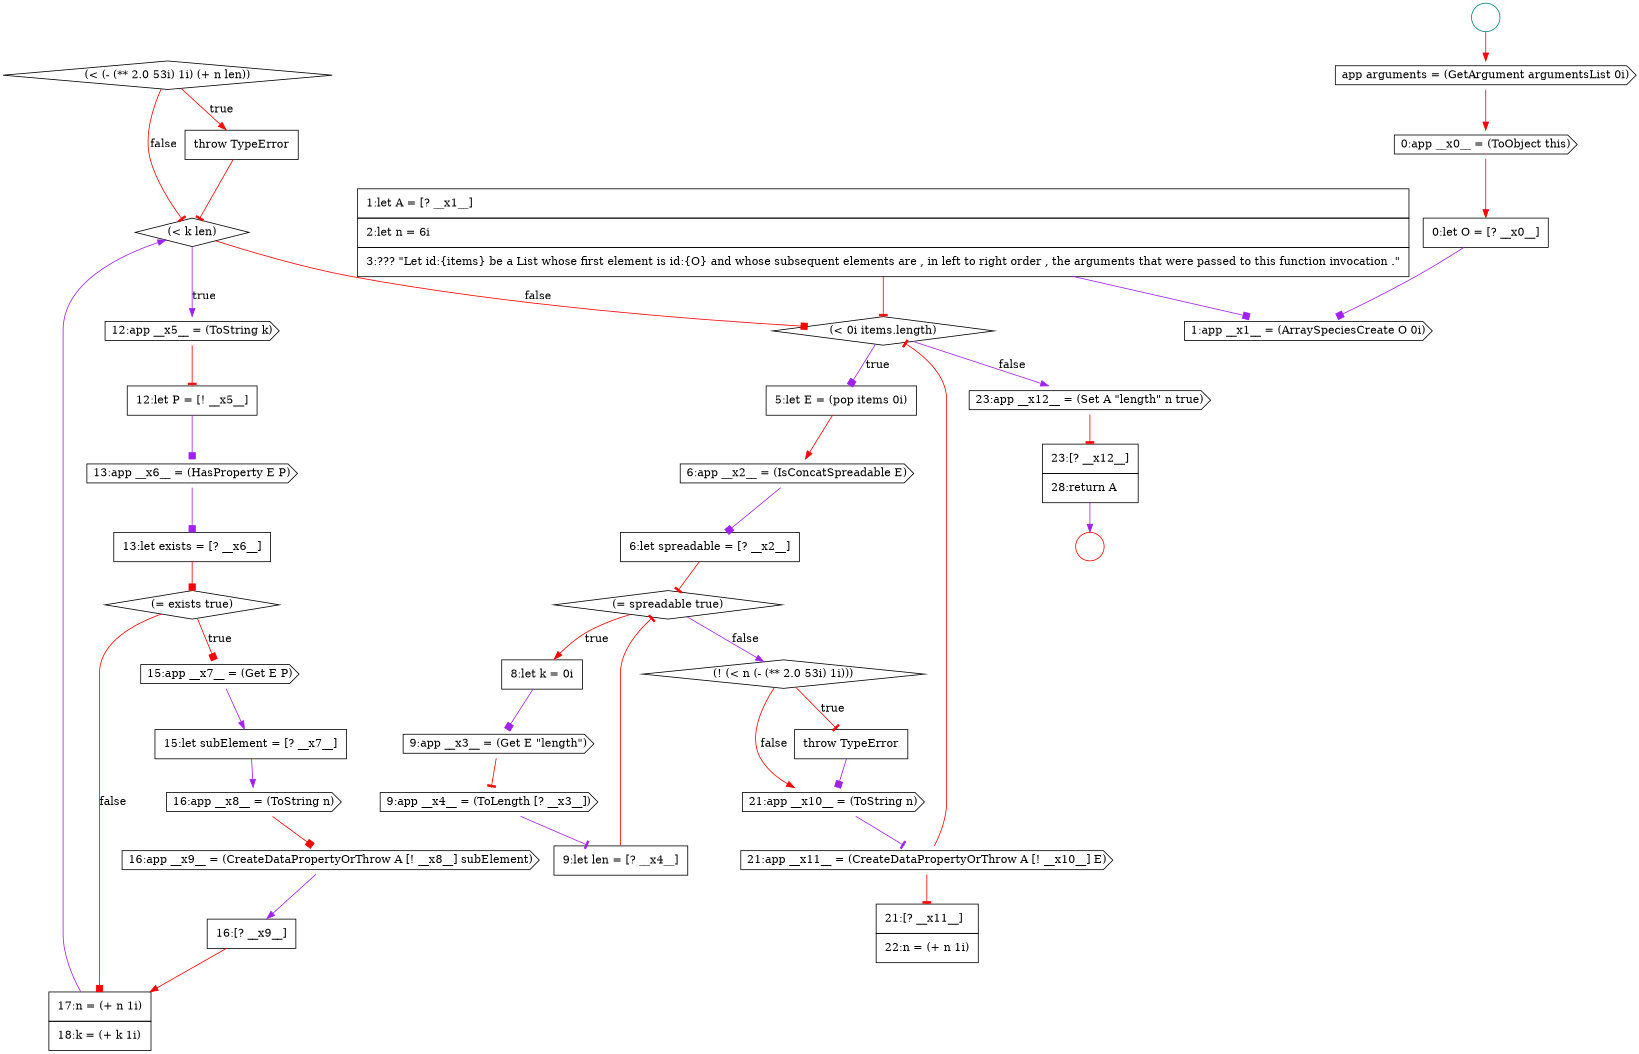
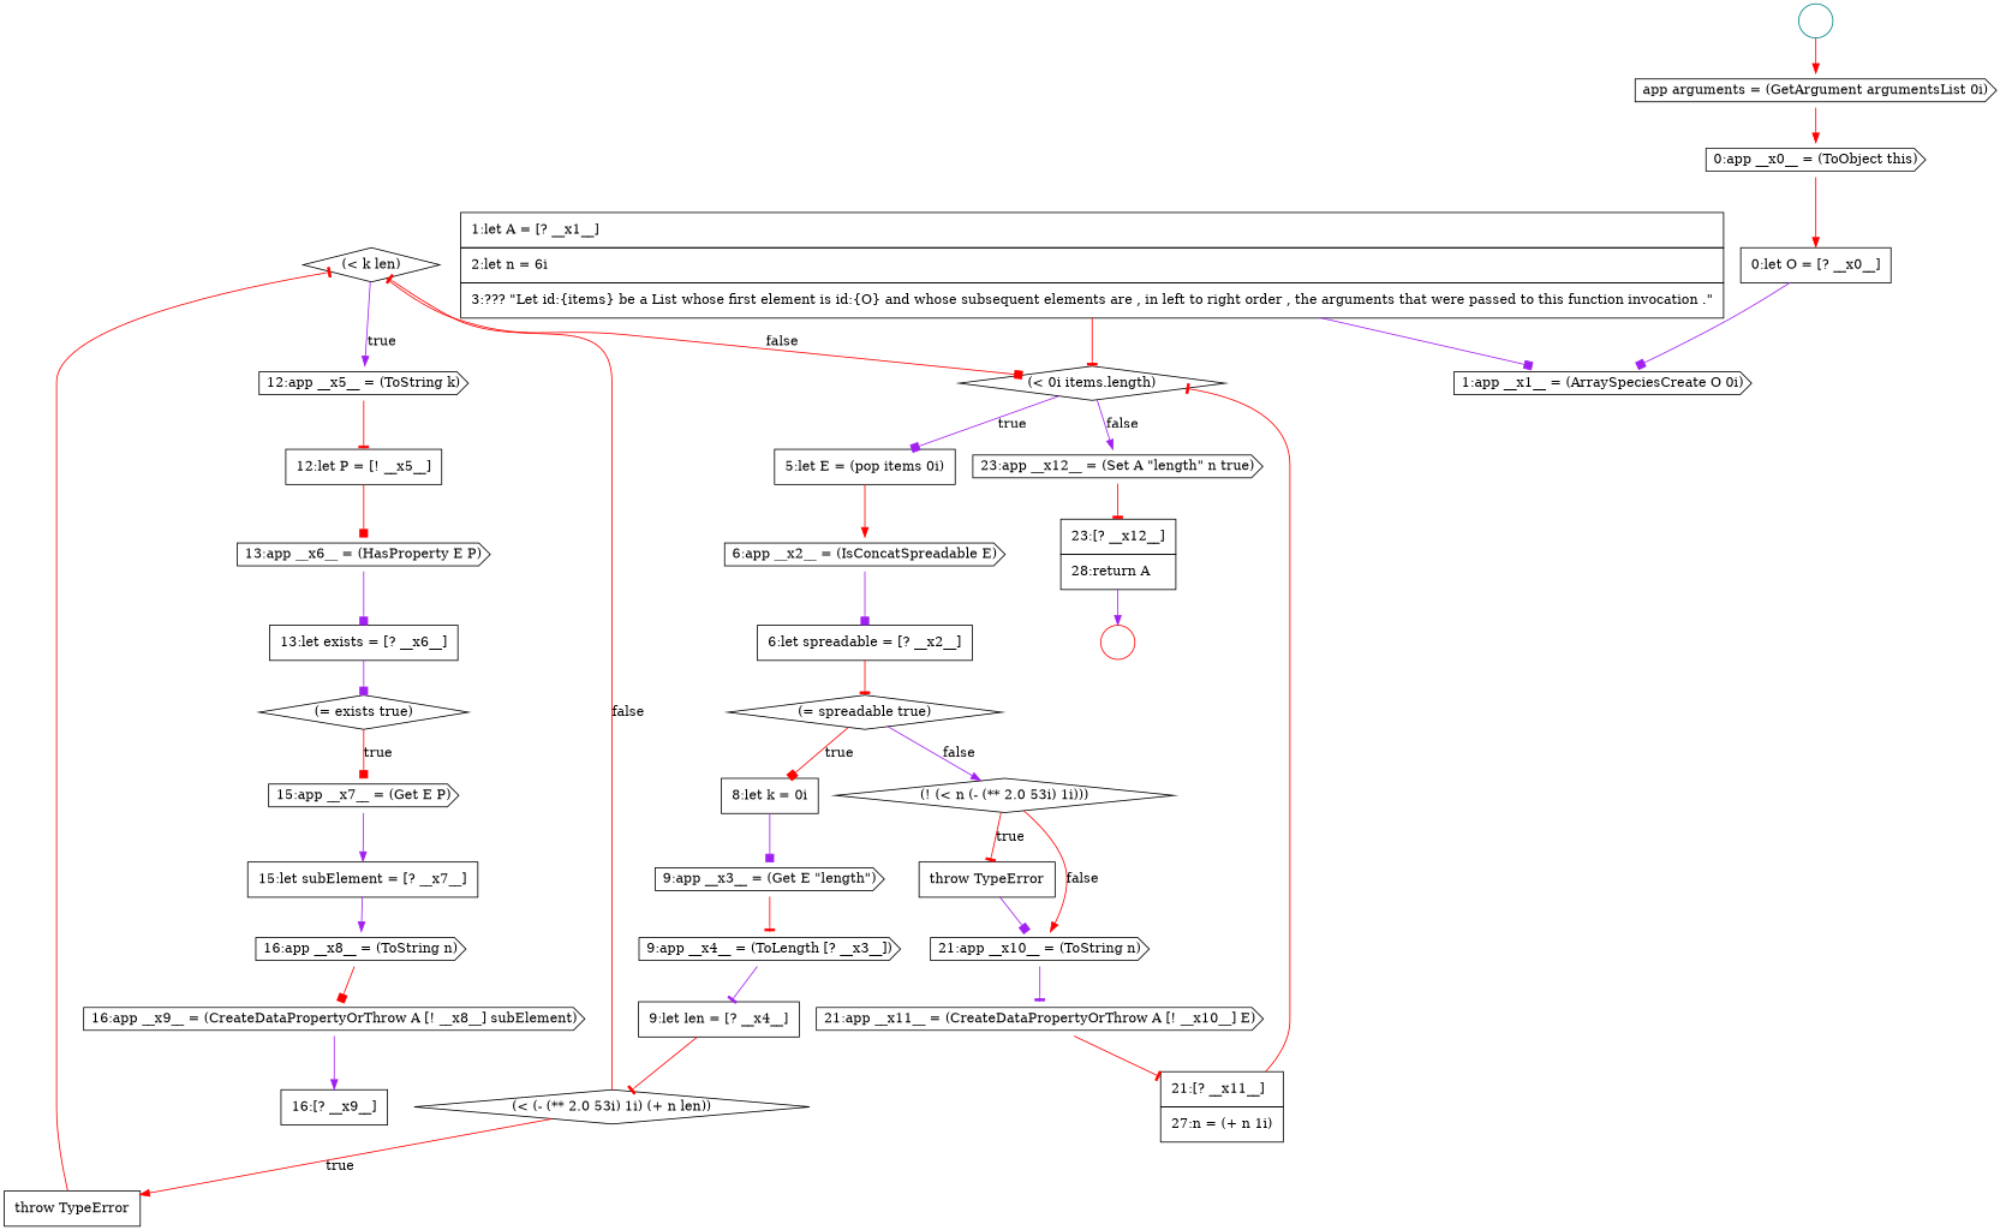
  digraph {
    node [color=black fillcolor=white shape=none style=filled]
    edge [arrowhead=normal color=red]
    n1 [label=<<font color="black">(&lt; k len)</font>> shape=diamond]
    n2 [label=<<font color="black">12:app __x5__ = (ToString k)</font>> shape=cds]
    n3 [label=<<font color="black">(&lt; 0i items.length)</font>> shape=diamond]
    n4 [label=<<font color="black">     <table border="0" cellborder="1" cellspacing="0" cellpadding="10">       <tr><td align="left">12:let P = [! __x5__]</td></tr>     </table>   </font>> margin=0]
    n5 [label=<<font color="black">     <table border="0" cellborder="1" cellspacing="0" cellpadding="10">       <tr><td align="left">5:let E = (pop items 0i)</td></tr>     </table>   </font>> margin=0]
    n6 [label=<<font color="black">23:app __x12__ = (Set A &quot;length&quot; n true)</font>> shape=cds]
-   n7 [label=<<font color="black">     <table border="0" cellborder="1" cellspacing="0" cellpadding="10">       <tr><td align="left">17:n = (+ n 1i)</td></tr>       <tr><td align="left">18:k = (+ k 1i)</td></tr>     </table>   </font>> margin=0]
    n8 [label=<<font color="black">     <table border="0" cellborder="1" cellspacing="0" cellpadding="10">       <tr><td align="left">6:let spreadable = [? __x2__]</td></tr>     </table>   </font>> margin=0]
    n9 [label=<<font color="black">(= spreadable true)</font>> shape=diamond]
    n10 [label=<<font color="black">     <table border="0" cellborder="1" cellspacing="0" cellpadding="10">       <tr><td align="left">8:let k = 0i</td></tr>     </table>   </font>> margin=0]
    n11 [label=<<font color="black">(! (&lt; n (- (** 2.0 53i) 1i)))</font>> shape=diamond]
    n12 [label=<<font color="black">21:app __x10__ = (ToString n)</font>> shape=cds]
    n13 [label=<<font color="black">21:app __x11__ = (CreateDataPropertyOrThrow A [! __x10__] E)</font>> shape=cds]
-   n14 [label=<<font color="black">     <table border="0" cellborder="1" cellspacing="0" cellpadding="10">       <tr><td align="left">21:[? __x11__]</td></tr>       <tr><td align="left">22:n = (+ n 1i)</td></tr>     </table>   </font>> margin=0]
+   n14 [label=<<font color="black">     <table border="0" cellborder="1" cellspacing="0" cellpadding="10">       <tr><td align="left">21:[? __x11__]</td></tr>       <tr><td align="left">27:n = (+ n 1i)</td></tr>     </table>   </font>> margin=0]
    n15 [label=<<font color="black">     <table border="0" cellborder="1" cellspacing="0" cellpadding="10">       <tr><td align="left">13:let exists = [? __x6__]</td></tr>     </table>   </font>> margin=0]
    n16 [label=<<font color="black">(= exists true)</font>> shape=diamond]
    n17 [label=<<font color="black">15:app __x7__ = (Get E P)</font>> shape=cds]
    n18 [label=<<font color="black">     <table border="0" cellborder="1" cellspacing="0" cellpadding="10">       <tr><td align="left">15:let subElement = [? __x7__]</td></tr>     </table>   </font>> margin=0]
    n19 [label=<<font color="black">16:app __x8__ = (ToString n)</font>> shape=cds]
    n20 [label=<<font color="black">6:app __x2__ = (IsConcatSpreadable E)</font>> shape=cds]
    n21 [label=<<font color="black">     <table border="0" cellborder="1" cellspacing="0" cellpadding="10">       <tr><td align="left">0:let O = [? __x0__]</td></tr>     </table>   </font>> margin=0]
    n22 [label=<<font color="black">1:app __x1__ = (ArraySpeciesCreate O 0i)</font>> shape=cds]
    n23 [label=<<font color="black">16:app __x9__ = (CreateDataPropertyOrThrow A [! __x8__] subElement)</font>> shape=cds]
    n24 [label=<<font color="black">     <table border="0" cellborder="1" cellspacing="0" cellpadding="10">       <tr><td align="left">16:[? __x9__]</td></tr>     </table>   </font>> margin=0]
    n25 [label=<<font color="black">9:app __x3__ = (Get E &quot;length&quot;)</font>> shape=cds]
    n26 [label=<<font color="black">9:app __x4__ = (ToLength [? __x3__])</font>> shape=cds]
    n27 [label=<<font color="black">13:app __x6__ = (HasProperty E P)</font>> shape=cds]
    n28 [label=<<font color="black">(&lt; (- (** 2.0 53i) 1i) (+ n len))</font>> shape=diamond]
    n29 [label=<<font color="black">     <table border="0" cellborder="1" cellspacing="0" cellpadding="10">       <tr><td align="left">throw TypeError</td></tr>     </table>   </font>> margin=0]
    n30 [label=<<font color="black">     <table border="0" cellborder="1" cellspacing="0" cellpadding="10">       <tr><td align="left">9:let len = [? __x4__]</td></tr>     </table>   </font>> margin=0]
    n31 [color=teal label=" " shape=circle]
    n32 [label=<<font color="black">app arguments = (GetArgument argumentsList 0i)</font>> shape=cds]
    n33 [label=<<font color="black">0:app __x0__ = (ToObject this)</font>> shape=cds]
    n34 [label=<<font color="black">     <table border="0" cellborder="1" cellspacing="0" cellpadding="10">       <tr><td align="left">23:[? __x12__]</td></tr>       <tr><td align="left">28:return A</td></tr>     </table>   </font>> margin=0]
    n35 [color=red label=" " shape=circle]
    n36 [label=<<font color="black">     <table border="0" cellborder="1" cellspacing="0" cellpadding="10">       <tr><td align="left">1:let A = [? __x1__]</td></tr>       <tr><td align="left">2:let n = 6i</td></tr>       <tr><td align="left">3:??? &quot;Let id:{items} be a List whose first element is id:{O} and whose subsequent elements are , in left to right order , the arguments that were passed to this function invocation .&quot;</td></tr>     </table>   </font>> margin=0]
    n37 [label=<<font color="black">     <table border="0" cellborder="1" cellspacing="0" cellpadding="10">       <tr><td align="left">throw TypeError</td></tr>     </table>   </font>> margin=0]
    n1 -> n2 [color=purple label=<<font color="black">true</font>>]
    n1 -> n3 [arrowhead=box label=<<font color="black">false</font>>]
    n2 -> n4 [arrowhead=tee]
    n3 -> n5 [arrowhead=box color=purple label=<<font color="black">true</font>>]
    n3 -> n6 [color=purple label=<<font color="black">false</font>>]
-   n4 -> n27 [arrowhead=box color=purple]
+   n4 -> n27 [arrowhead=box]
    n5 -> n20
    n6 -> n34 [arrowhead=tee]
-   n7 -> n1 [color=purple]
    n8 -> n9 [arrowhead=tee]
-   n9 -> n10 [label=<<font color="black">true</font>>]
+   n9 -> n10 [arrowhead=box label=<<font color="black">true</font>>]
    n9 -> n11 [color=purple label=<<font color="black">false</font>>]
    n10 -> n25 [arrowhead=box color=purple]
    n11 -> n12 [label=<<font color="black">false</font>>]
    n11 -> n37 [arrowhead=tee label=<<font color="black">true</font>>]
    n12 -> n13 [arrowhead=tee color=purple]
    n13 -> n14 [arrowhead=tee]
-   n13 -> n3 [arrowhead=tee]
-   n15 -> n16 [arrowhead=box]
-   n16 -> n7 [arrowhead=box label=<<font color="black">false</font>>]
+   n14 -> n3 [arrowhead=tee]
+   n15 -> n16 [arrowhead=box color=purple]
    n16 -> n17 [arrowhead=box label=<<font color="black">true</font>>]
    n17 -> n18 [color=purple]
    n18 -> n19 [color=purple]
    n19 -> n23 [arrowhead=box]
    n20 -> n8 [arrowhead=box color=purple]
    n21 -> n22 [arrowhead=box color=purple]
    n23 -> n24 [color=purple]
-   n24 -> n7
    n25 -> n26 [arrowhead=tee]
    n26 -> n30 [arrowhead=tee color=purple]
    n27 -> n15 [arrowhead=box color=purple]
    n28 -> n1 [arrowhead=tee label=<<font color="black">false</font>>]
    n28 -> n29 [label=<<font color="black">true</font>>]
    n29 -> n1 [arrowhead=tee]
-   n30 -> n9 [arrowhead=tee]
+   n30 -> n28 [arrowhead=tee]
    n31 -> n32
    n32 -> n33
    n33 -> n21
    n34 -> n35 [color=purple]
    n36 -> n3 [arrowhead=tee]
    n36 -> n22 [arrowhead=box color=purple]
    n37 -> n12 [arrowhead=box color=purple]
  }
